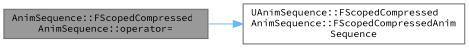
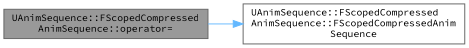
  digraph {
    rankdir=LR
    fontname="Source Code Pro"
    node [fontname="Source Code Pro" fontsize=10 shape=box style=filled]
-   n1 [color=gray40 fillcolor=grey60 fontcolor=black height=0.2 label="AnimSequence::FScopedCompressed\lAnimSequence::operator=" width=0.4]
+   n1 [color=gray40 fillcolor=grey60 fontcolor=black height=0.2 label="UAnimSequence::FScopedCompressed\lAnimSequence::operator=" width=0.4]
    n2 [color=grey40 fillcolor=white height=0.2 label="UAnimSequence::FScopedCompressed\lAnimSequence::FScopedCompressedAnim\lSequence" width=0.4]
    n1 -> n2 [color=steelblue1 fontname="Source Code Pro" fontsize=10 labelfontname=Helvetica labelfontsize=10 style=solid]
  }
